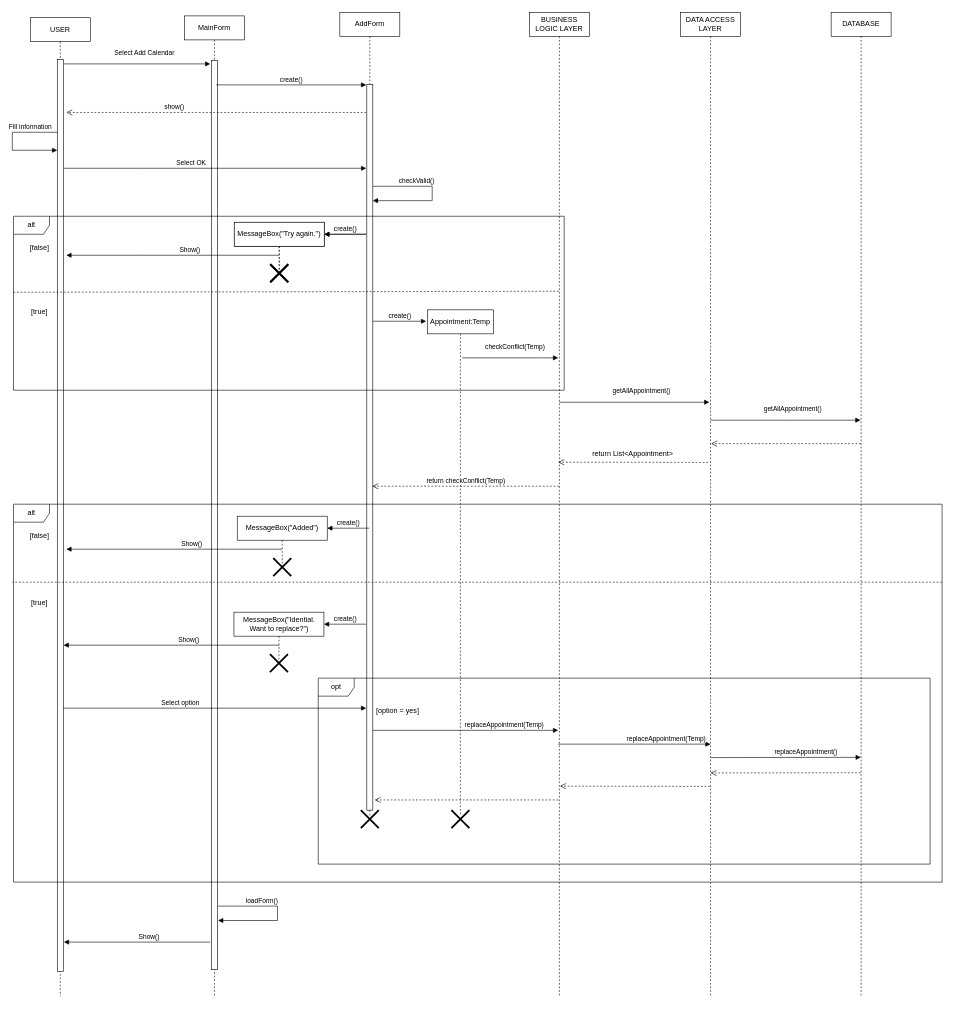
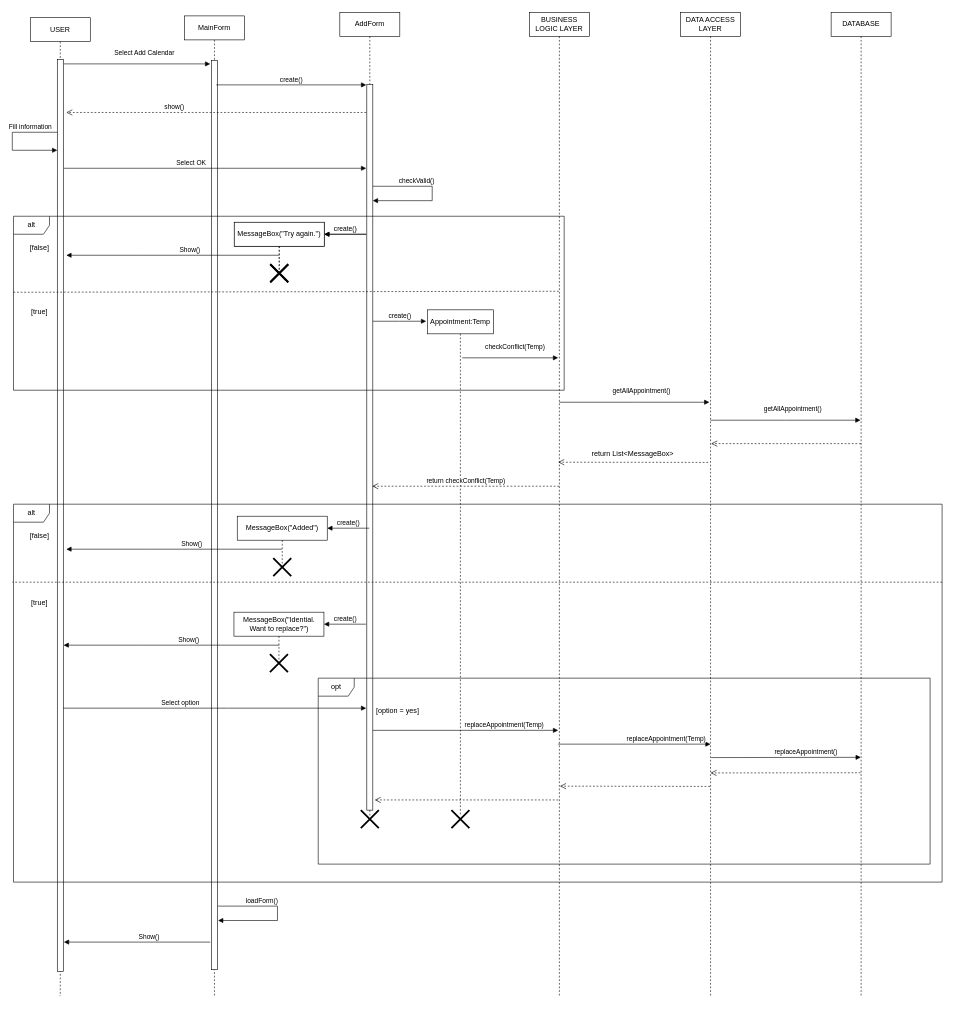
  <mxCell id="0" />
  <mxCell id="1" parent="0" />
  <mxCell id="2" value="USER" style="shape=umlLifeline;perimeter=lifelinePerimeter;whiteSpace=wrap;html=1;container=0;dropTarget=0;collapsible=0;recursiveResize=0;outlineConnect=0;portConstraint=eastwest;newEdgeStyle={&quot;edgeStyle&quot;:&quot;elbowEdgeStyle&quot;,&quot;elbow&quot;:&quot;vertical&quot;,&quot;curved&quot;:0,&quot;rounded&quot;:0};" parent="1" vertex="1"><mxGeometry y="29" width="100" height="1631" as="geometry" x="50" /></mxCell>
  <mxCell id="3" value="" style="html=1;points=[];perimeter=orthogonalPerimeter;outlineConnect=0;targetShapes=umlLifeline;portConstraint=eastwest;newEdgeStyle={&quot;edgeStyle&quot;:&quot;elbowEdgeStyle&quot;,&quot;elbow&quot;:&quot;vertical&quot;,&quot;curved&quot;:0,&quot;rounded&quot;:0};" parent="2" vertex="1"><mxGeometry x="45" y="70" width="10" height="1520" as="geometry" /></mxCell>
  <mxCell id="4" value="MainForm" style="shape=umlLifeline;perimeter=lifelinePerimeter;whiteSpace=wrap;html=1;container=0;dropTarget=0;collapsible=0;recursiveResize=0;outlineConnect=0;portConstraint=eastwest;newEdgeStyle={&quot;edgeStyle&quot;:&quot;elbowEdgeStyle&quot;,&quot;elbow&quot;:&quot;vertical&quot;,&quot;curved&quot;:0,&quot;rounded&quot;:0};" parent="1" vertex="1"><mxGeometry x="307" y="26" width="100" height="1634" as="geometry" /></mxCell>
  <mxCell id="5" value="" style="html=1;points=[];perimeter=orthogonalPerimeter;outlineConnect=0;targetShapes=umlLifeline;portConstraint=eastwest;newEdgeStyle={&quot;edgeStyle&quot;:&quot;elbowEdgeStyle&quot;,&quot;elbow&quot;:&quot;vertical&quot;,&quot;curved&quot;:0,&quot;rounded&quot;:0};" vertex="1" parent="4"><mxGeometry x="45" y="74" width="10" height="1516" as="geometry" /></mxCell>
  <mxCell id="6" value="BUSINESS LOGIC LAYER" style="shape=umlLifeline;perimeter=lifelinePerimeter;whiteSpace=wrap;html=1;container=0;dropTarget=0;collapsible=0;recursiveResize=0;outlineConnect=0;portConstraint=eastwest;newEdgeStyle={&quot;edgeStyle&quot;:&quot;elbowEdgeStyle&quot;,&quot;elbow&quot;:&quot;vertical&quot;,&quot;curved&quot;:0,&quot;rounded&quot;:0};" parent="1" vertex="1"><mxGeometry x="882" y="20" width="100" height="1640" as="geometry" /></mxCell>
  <mxCell id="7" value="DATA ACCESS LAYER" style="shape=umlLifeline;perimeter=lifelinePerimeter;whiteSpace=wrap;html=1;container=0;dropTarget=0;collapsible=0;recursiveResize=0;outlineConnect=0;portConstraint=eastwest;newEdgeStyle={&quot;edgeStyle&quot;:&quot;elbowEdgeStyle&quot;,&quot;elbow&quot;:&quot;vertical&quot;,&quot;curved&quot;:0,&quot;rounded&quot;:0};" parent="1" vertex="1"><mxGeometry x="1134" y="20" width="100" height="1640" as="geometry" /></mxCell>
  <mxCell id="8" value="DATABASE" style="shape=umlLifeline;perimeter=lifelinePerimeter;whiteSpace=wrap;html=1;container=0;dropTarget=0;collapsible=0;recursiveResize=0;outlineConnect=0;portConstraint=eastwest;newEdgeStyle={&quot;edgeStyle&quot;:&quot;elbowEdgeStyle&quot;,&quot;elbow&quot;:&quot;vertical&quot;,&quot;curved&quot;:0,&quot;rounded&quot;:0};" parent="1" vertex="1"><mxGeometry x="1385" y="20" width="100" height="1640" as="geometry" /></mxCell>
  <mxCell id="9" value="getAllAppointment()" style="html=1;verticalAlign=bottom;endArrow=block;edgeStyle=elbowEdgeStyle;elbow=vertical;curved=0;rounded=0;" parent="1" edge="1"><mxGeometry x="0.092" y="10" relative="1" as="geometry"><mxPoint x="932" y="670" as="sourcePoint" /><Array as="points"><mxPoint x="1057" y="670" /></Array><mxPoint x="1182" y="670" as="targetPoint" /><mxPoint as="offset" /></mxGeometry></mxCell>
  <mxCell id="10" value="getAllAppointment()" style="html=1;verticalAlign=bottom;endArrow=block;edgeStyle=elbowEdgeStyle;elbow=vertical;curved=0;rounded=0;" parent="1" edge="1"><mxGeometry x="0.095" y="10" relative="1" as="geometry"><mxPoint x="1184" y="700" as="sourcePoint" /><Array as="points"><mxPoint x="1309" y="700" /></Array><mxPoint x="1434" y="700" as="targetPoint" /><mxPoint as="offset" /></mxGeometry></mxCell>
  <mxCell id="11" value="Select Add Calendar" style="html=1;verticalAlign=bottom;endArrow=block;edgeStyle=elbowEdgeStyle;elbow=vertical;curved=0;rounded=0;" parent="1" edge="1"><mxGeometry x="0.095" y="10" relative="1" as="geometry"><mxPoint x="106" y="106" as="sourcePoint" /><Array as="points"><mxPoint x="231" y="106" /></Array><mxPoint x="350" y="106" as="targetPoint" /><mxPoint as="offset" /></mxGeometry></mxCell>
  <mxCell id="12" value="AddForm" style="shape=umlLifeline;perimeter=lifelinePerimeter;whiteSpace=wrap;html=1;container=0;dropTarget=0;collapsible=0;recursiveResize=0;outlineConnect=0;portConstraint=eastwest;newEdgeStyle={&quot;edgeStyle&quot;:&quot;elbowEdgeStyle&quot;,&quot;elbow&quot;:&quot;vertical&quot;,&quot;curved&quot;:0,&quot;rounded&quot;:0};" vertex="1" parent="1"><mxGeometry x="566" y="20" width="100" height="1340" as="geometry" /></mxCell>
  <mxCell id="13" value="" style="html=1;points=[];perimeter=orthogonalPerimeter;outlineConnect=0;targetShapes=umlLifeline;portConstraint=eastwest;newEdgeStyle={&quot;edgeStyle&quot;:&quot;elbowEdgeStyle&quot;,&quot;elbow&quot;:&quot;vertical&quot;,&quot;curved&quot;:0,&quot;rounded&quot;:0};" vertex="1" parent="12"><mxGeometry x="45" y="120" width="10" height="1210" as="geometry" /></mxCell>
  <mxCell id="14" value="create()" style="html=1;verticalAlign=bottom;endArrow=block;edgeStyle=elbowEdgeStyle;elbow=vertical;curved=0;rounded=0;" edge="1" parent="1"><mxGeometry relative="1" as="geometry"><mxPoint x="360" y="141" as="sourcePoint" /><Array as="points"><mxPoint x="485" y="141" /></Array><mxPoint x="610" y="141" as="targetPoint" /><mxPoint as="offset" /></mxGeometry></mxCell>
  <mxCell id="15" value="show()" style="html=1;verticalAlign=bottom;endArrow=open;dashed=1;endSize=8;edgeStyle=elbowEdgeStyle;elbow=vertical;curved=0;rounded=0;" edge="1" parent="1"><mxGeometry x="0.28" relative="1" as="geometry"><mxPoint x="610" y="187" as="sourcePoint" /><mxPoint x="110" y="187" as="targetPoint" /><mxPoint as="offset" /></mxGeometry></mxCell>
  <mxCell id="16" value="Select OK" style="html=1;verticalAlign=bottom;endArrow=block;edgeStyle=elbowEdgeStyle;elbow=vertical;curved=0;rounded=0;" edge="1" parent="1"><mxGeometry x="-0.16" relative="1" as="geometry"><mxPoint x="106" y="280" as="sourcePoint" /><Array as="points"><mxPoint x="231" y="280" /></Array><mxPoint x="610" y="280" as="targetPoint" /><mxPoint as="offset" /></mxGeometry></mxCell>
  <mxCell id="17" value="create()" style="html=1;verticalAlign=bottom;endArrow=block;edgeStyle=elbowEdgeStyle;elbow=vertical;curved=0;rounded=0;" edge="1" parent="1"><mxGeometry relative="1" as="geometry"><mxPoint x="621" y="535" as="sourcePoint" /><Array as="points" /><mxPoint x="710" y="535" as="targetPoint" /><mxPoint as="offset" /></mxGeometry></mxCell>
  <mxCell id="18" value="Fill information" style="html=1;verticalAlign=bottom;endArrow=block;edgeStyle=elbowEdgeStyle;rounded=0;" edge="1" parent="1"><mxGeometry x="-0.5" relative="1" as="geometry"><mxPoint x="95" y="220" as="sourcePoint" /><Array as="points"><mxPoint x="20" y="240" /><mxPoint x="55" y="240" /><mxPoint x="35" y="230" /><mxPoint x="35" y="210" /><mxPoint x="35" y="240" /></Array><mxPoint x="95" y="250" as="targetPoint" /><mxPoint as="offset" /></mxGeometry></mxCell>
  <mxCell id="19" value="Appointment:Temp" style="shape=umlLifeline;perimeter=lifelinePerimeter;whiteSpace=wrap;html=1;container=1;dropTarget=0;collapsible=0;recursiveResize=0;outlineConnect=0;portConstraint=eastwest;newEdgeStyle={&quot;edgeStyle&quot;:&quot;elbowEdgeStyle&quot;,&quot;elbow&quot;:&quot;vertical&quot;,&quot;curved&quot;:0,&quot;rounded&quot;:0};" vertex="1" parent="1"><mxGeometry x="712" y="516" width="110" height="844" as="geometry" /></mxCell>
  <mxCell id="20" value="checkConflict(Temp)" style="html=1;verticalAlign=bottom;endArrow=block;edgeStyle=elbowEdgeStyle;elbow=vertical;curved=0;rounded=0;" edge="1" parent="1"><mxGeometry x="0.095" y="10" relative="1" as="geometry"><mxPoint x="770" y="596" as="sourcePoint" /><Array as="points"><mxPoint x="895" y="596" /></Array><mxPoint x="930" y="596" as="targetPoint" /><mxPoint as="offset" /></mxGeometry></mxCell>
  <mxCell id="21" value="checkValid()" style="html=1;verticalAlign=bottom;endArrow=block;edgeStyle=elbowEdgeStyle;rounded=0;" edge="1" parent="1"><mxGeometry x="-0.347" relative="1" as="geometry"><mxPoint x="621" y="310" as="sourcePoint" /><Array as="points"><mxPoint x="720" y="280" /><mxPoint x="690" y="310" /><mxPoint x="740" y="350" /><mxPoint x="690" y="354" /><mxPoint x="670" y="344" /><mxPoint x="670" y="324" /><mxPoint x="670" y="354" /></Array><mxPoint x="620.944" y="334" as="targetPoint" /><mxPoint as="offset" /></mxGeometry></mxCell>
  <mxCell id="22" value="alt" style="shape=umlFrame;whiteSpace=wrap;html=1;pointerEvents=0;" vertex="1" parent="1"><mxGeometry x="22" y="360" width="918" height="290" as="geometry" /></mxCell>
  <mxCell id="23" value="[false]" style="text;html=1;align=center;verticalAlign=middle;resizable=0;points=[];autosize=1;strokeColor=none;fillColor=none;" vertex="1" parent="1"><mxGeometry x="35" y="398" width="60" height="30" as="geometry" /></mxCell>
  <mxCell id="24" value="" style="endArrow=none;dashed=1;html=1;rounded=0;exitX=1.001;exitY=0.331;exitDx=0;exitDy=0;exitPerimeter=0;entryX=-0.002;entryY=0.335;entryDx=0;entryDy=0;entryPerimeter=0;" edge="1" parent="1"><mxGeometry width="50" height="50" relative="1" as="geometry"><mxPoint x="930.908" y="485.02" as="sourcePoint" /><mxPoint x="20.184" y="486.7" as="targetPoint" /></mxGeometry></mxCell>
  <mxCell id="25" value="[true]" style="text;html=1;align=center;verticalAlign=middle;resizable=0;points=[];autosize=1;strokeColor=none;fillColor=none;" vertex="1" parent="1"><mxGeometry x="40" y="505" width="50" height="30" as="geometry" /></mxCell>
  <mxCell id="26" value="create()" style="html=1;verticalAlign=bottom;endArrow=block;edgeStyle=elbowEdgeStyle;elbow=vertical;curved=0;rounded=0;" edge="1" parent="1"><mxGeometry relative="1" as="geometry"><mxPoint x="610" y="390" as="sourcePoint" /><Array as="points" /><mxPoint x="540" y="390" as="targetPoint" /><mxPoint as="offset" /></mxGeometry></mxCell>
  <mxCell id="27" value="MessageBox(&quot;Try again.&quot;)" style="shape=umlLifeline;perimeter=lifelinePerimeter;whiteSpace=wrap;html=1;container=1;dropTarget=0;collapsible=0;recursiveResize=0;outlineConnect=0;portConstraint=eastwest;newEdgeStyle={&quot;edgeStyle&quot;:&quot;elbowEdgeStyle&quot;,&quot;elbow&quot;:&quot;vertical&quot;,&quot;curved&quot;:0,&quot;rounded&quot;:0};" vertex="1" parent="1"><mxGeometry x="390" y="370" width="150" height="88" as="geometry" /></mxCell>
  <mxCell id="28" value="" style="shape=umlDestroy;whiteSpace=wrap;html=1;strokeWidth=3;targetShapes=umlLifeline;" vertex="1" parent="27"><mxGeometry x="60" y="70" width="30" height="30" as="geometry" /></mxCell>
  <mxCell id="29" value="Show()" style="html=1;verticalAlign=bottom;endArrow=block;edgeStyle=elbowEdgeStyle;elbow=vertical;curved=0;rounded=0;" edge="1" parent="1"><mxGeometry x="-0.16" relative="1" as="geometry"><mxPoint x="464.5" y="425" as="sourcePoint" /><Array as="points"><mxPoint x="235" y="425" /></Array><mxPoint x="110" y="425" as="targetPoint" /><mxPoint as="offset" /></mxGeometry></mxCell>
  <mxCell id="30" value="" style="html=1;verticalAlign=bottom;endArrow=open;dashed=1;endSize=8;edgeStyle=elbowEdgeStyle;elbow=vertical;curved=0;rounded=0;" edge="1" parent="1" source="8"><mxGeometry relative="1" as="geometry"><mxPoint x="1265" y="739" as="sourcePoint" /><mxPoint x="1185" y="739" as="targetPoint" /></mxGeometry></mxCell>
  <mxCell id="31" value="" style="html=1;verticalAlign=bottom;endArrow=open;dashed=1;endSize=8;edgeStyle=elbowEdgeStyle;elbow=vertical;curved=0;rounded=0;" edge="1" parent="1"><mxGeometry relative="1" as="geometry"><mxPoint x="1180" y="770.33" as="sourcePoint" /><mxPoint x="930" y="770.33" as="targetPoint" /></mxGeometry></mxCell>
- <mxCell id="32" value="return List&amp;lt;Appointment&amp;gt;" style="text;html=1;align=center;verticalAlign=middle;resizable=0;points=[];autosize=1;strokeColor=none;fillColor=none;" vertex="1" parent="1"><mxGeometry x="974" y="741" width="160" height="30" as="geometry" /></mxCell>
+ <mxCell id="32" value="return List&amp;lt;MessageBox&amp;gt;" style="text;html=1;align=center;verticalAlign=middle;resizable=0;points=[];autosize=1;strokeColor=none;fillColor=none;" vertex="1" parent="1"><mxGeometry x="974" y="741" width="160" height="30" as="geometry" /></mxCell>
  <mxCell id="33" value="" style="shape=umlDestroy;whiteSpace=wrap;html=1;strokeWidth=3;targetShapes=umlLifeline;" vertex="1" parent="1"><mxGeometry x="752" y="1350" width="30" height="30" as="geometry" /></mxCell>
  <mxCell id="34" value="return checkConflict(Temp)" style="html=1;verticalAlign=bottom;endArrow=open;dashed=1;endSize=8;edgeStyle=elbowEdgeStyle;elbow=vertical;curved=0;rounded=0;" edge="1" parent="1" source="6"><mxGeometry relative="1" as="geometry"><mxPoint x="700" y="810" as="sourcePoint" /><mxPoint x="620" y="810" as="targetPoint" /></mxGeometry></mxCell>
  <mxCell id="35" value="alt" style="shape=umlFrame;whiteSpace=wrap;html=1;pointerEvents=0;" vertex="1" parent="1"><mxGeometry x="22" y="840" width="1548" height="630" as="geometry" /></mxCell>
  <mxCell id="36" value="" style="endArrow=none;dashed=1;html=1;rounded=0;" edge="1" parent="1"><mxGeometry width="50" height="50" relative="1" as="geometry"><mxPoint x="1570" y="970" as="sourcePoint" /><mxPoint x="20" y="970" as="targetPoint" /></mxGeometry></mxCell>
  <mxCell id="37" value="[false]" style="text;html=1;align=center;verticalAlign=middle;resizable=0;points=[];autosize=1;strokeColor=none;fillColor=none;" vertex="1" parent="1"><mxGeometry x="35" y="878" width="60" height="30" as="geometry" /></mxCell>
  <mxCell id="38" value="[true]" style="text;html=1;align=center;verticalAlign=middle;resizable=0;points=[];autosize=1;strokeColor=none;fillColor=none;" vertex="1" parent="1"><mxGeometry x="40" y="990" width="50" height="30" as="geometry" /></mxCell>
  <mxCell id="39" value="create()" style="html=1;verticalAlign=bottom;endArrow=block;edgeStyle=elbowEdgeStyle;elbow=vertical;curved=0;rounded=0;" edge="1" parent="1"><mxGeometry relative="1" as="geometry"><mxPoint x="610" y="390" as="sourcePoint" /><Array as="points" /><mxPoint x="540" y="390" as="targetPoint" /><mxPoint as="offset" /></mxGeometry></mxCell>
  <mxCell id="40" value="MessageBox(&quot;Try again.&quot;)" style="shape=umlLifeline;perimeter=lifelinePerimeter;whiteSpace=wrap;html=1;container=1;dropTarget=0;collapsible=0;recursiveResize=0;outlineConnect=0;portConstraint=eastwest;newEdgeStyle={&quot;edgeStyle&quot;:&quot;elbowEdgeStyle&quot;,&quot;elbow&quot;:&quot;vertical&quot;,&quot;curved&quot;:0,&quot;rounded&quot;:0};" vertex="1" parent="1"><mxGeometry x="390" y="370" width="150" height="88" as="geometry" /></mxCell>
  <mxCell id="41" value="" style="shape=umlDestroy;whiteSpace=wrap;html=1;strokeWidth=3;targetShapes=umlLifeline;" vertex="1" parent="40"><mxGeometry x="60" y="70" width="30" height="30" as="geometry" /></mxCell>
  <mxCell id="42" value="create()" style="html=1;verticalAlign=bottom;endArrow=block;edgeStyle=elbowEdgeStyle;elbow=vertical;curved=0;rounded=0;" edge="1" parent="1"><mxGeometry relative="1" as="geometry"><mxPoint x="615" y="880" as="sourcePoint" /><Array as="points" /><mxPoint x="545" y="880" as="targetPoint" /><mxPoint as="offset" /></mxGeometry></mxCell>
  <mxCell id="43" value="MessageBox(&quot;Added&quot;)" style="shape=umlLifeline;perimeter=lifelinePerimeter;whiteSpace=wrap;html=1;container=1;dropTarget=0;collapsible=0;recursiveResize=0;outlineConnect=0;portConstraint=eastwest;newEdgeStyle={&quot;edgeStyle&quot;:&quot;elbowEdgeStyle&quot;,&quot;elbow&quot;:&quot;vertical&quot;,&quot;curved&quot;:0,&quot;rounded&quot;:0};" vertex="1" parent="1"><mxGeometry x="395" y="860" width="150" height="88" as="geometry" /></mxCell>
  <mxCell id="44" value="" style="shape=umlDestroy;whiteSpace=wrap;html=1;strokeWidth=3;targetShapes=umlLifeline;" vertex="1" parent="43"><mxGeometry x="60" y="70" width="30" height="30" as="geometry" /></mxCell>
  <mxCell id="45" value="Show()" style="html=1;verticalAlign=bottom;endArrow=block;edgeStyle=elbowEdgeStyle;elbow=vertical;curved=0;rounded=0;" edge="1" parent="1"><mxGeometry x="-0.16" relative="1" as="geometry"><mxPoint x="469.5" y="915" as="sourcePoint" /><Array as="points"><mxPoint x="240" y="915" /></Array><mxPoint x="110" y="915" as="targetPoint" /><mxPoint as="offset" /></mxGeometry></mxCell>
  <mxCell id="46" value="" style="shape=umlDestroy;whiteSpace=wrap;html=1;strokeWidth=3;targetShapes=umlLifeline;" vertex="1" parent="1"><mxGeometry x="601" y="1350" width="30" height="30" as="geometry" /></mxCell>
  <mxCell id="47" value="create()" style="html=1;verticalAlign=bottom;endArrow=block;edgeStyle=elbowEdgeStyle;elbow=vertical;curved=0;rounded=0;" edge="1" parent="1"><mxGeometry relative="1" as="geometry"><mxPoint x="609.5" y="1040" as="sourcePoint" /><Array as="points" /><mxPoint x="539.5" y="1040" as="targetPoint" /><mxPoint as="offset" /></mxGeometry></mxCell>
  <mxCell id="48" value="MessageBox(&quot;Idential. Want to replace?&quot;)" style="shape=umlLifeline;perimeter=lifelinePerimeter;whiteSpace=wrap;html=1;container=1;dropTarget=0;collapsible=0;recursiveResize=0;outlineConnect=0;portConstraint=eastwest;newEdgeStyle={&quot;edgeStyle&quot;:&quot;elbowEdgeStyle&quot;,&quot;elbow&quot;:&quot;vertical&quot;,&quot;curved&quot;:0,&quot;rounded&quot;:0};" vertex="1" parent="1"><mxGeometry x="389.5" y="1020" width="150" height="88" as="geometry" /></mxCell>
  <mxCell id="49" value="" style="shape=umlDestroy;whiteSpace=wrap;html=1;strokeWidth=3;targetShapes=umlLifeline;" vertex="1" parent="48"><mxGeometry x="60" y="70" width="30" height="30" as="geometry" /></mxCell>
  <mxCell id="50" value="Show()" style="html=1;verticalAlign=bottom;endArrow=block;edgeStyle=elbowEdgeStyle;elbow=vertical;curved=0;rounded=0;" edge="1" parent="1"><mxGeometry x="-0.16" relative="1" as="geometry"><mxPoint x="465" y="1075" as="sourcePoint" /><Array as="points"><mxPoint x="235.5" y="1075" /></Array><mxPoint x="105.5" y="1075" as="targetPoint" /><mxPoint as="offset" /></mxGeometry></mxCell>
  <mxCell id="51" value="opt" style="shape=umlFrame;whiteSpace=wrap;html=1;pointerEvents=0;" vertex="1" parent="1"><mxGeometry x="530" y="1130" width="1020" height="310" as="geometry" /></mxCell>
  <mxCell id="52" value="Select option" style="html=1;verticalAlign=bottom;endArrow=block;edgeStyle=elbowEdgeStyle;elbow=vertical;curved=0;rounded=0;" edge="1" parent="1" source="3"><mxGeometry x="-0.228" relative="1" as="geometry"><mxPoint x="114" y="1180" as="sourcePoint" /><Array as="points"><mxPoint x="380.5" y="1180" /></Array><mxPoint x="610" y="1180" as="targetPoint" /><mxPoint as="offset" /></mxGeometry></mxCell>
  <mxCell id="53" value="[option = yes]" style="text;html=1;align=center;verticalAlign=middle;resizable=0;points=[];autosize=1;strokeColor=none;fillColor=none;" vertex="1" parent="1"><mxGeometry x="612" y="1170" width="100" height="30" as="geometry" /></mxCell>
  <mxCell id="54" value="replaceAppointment(Temp)" style="html=1;verticalAlign=bottom;endArrow=block;edgeStyle=elbowEdgeStyle;elbow=vertical;curved=0;rounded=0;" edge="1" parent="1"><mxGeometry x="0.417" relative="1" as="geometry"><mxPoint x="621" y="1217" as="sourcePoint" /><Array as="points"><mxPoint x="805" y="1217" /></Array><mxPoint x="930" y="1217" as="targetPoint" /><mxPoint as="offset" /></mxGeometry></mxCell>
  <mxCell id="55" value="replaceAppointment(Temp)" style="html=1;verticalAlign=bottom;endArrow=block;edgeStyle=elbowEdgeStyle;elbow=vertical;curved=0;rounded=0;" edge="1" parent="1"><mxGeometry x="0.417" relative="1" as="geometry"><mxPoint x="930" y="1240" as="sourcePoint" /><Array as="points"><mxPoint x="1059" y="1240" /></Array><mxPoint x="1184" y="1240" as="targetPoint" /><mxPoint as="offset" /></mxGeometry></mxCell>
  <mxCell id="56" value="replaceAppointment()" style="html=1;verticalAlign=bottom;endArrow=block;edgeStyle=elbowEdgeStyle;elbow=vertical;curved=0;rounded=0;exitX=0.56;exitY=0.714;exitDx=0;exitDy=0;exitPerimeter=0;" edge="1" parent="1" target="8"><mxGeometry x="0.266" relative="1" as="geometry"><mxPoint x="1185" y="1262.36" as="sourcePoint" /><Array as="points"><mxPoint x="1304" y="1262" /></Array><mxPoint x="1430" y="1262" as="targetPoint" /><mxPoint as="offset" /></mxGeometry></mxCell>
  <mxCell id="57" value="" style="html=1;verticalAlign=bottom;endArrow=open;dashed=1;endSize=8;edgeStyle=elbowEdgeStyle;elbow=vertical;curved=0;rounded=0;" edge="1" parent="1"><mxGeometry relative="1" as="geometry"><mxPoint x="1434" y="1287.68" as="sourcePoint" /><mxPoint x="1184" y="1287.68" as="targetPoint" /></mxGeometry></mxCell>
  <mxCell id="58" value="" style="html=1;verticalAlign=bottom;endArrow=open;dashed=1;endSize=8;edgeStyle=elbowEdgeStyle;elbow=vertical;curved=0;rounded=0;" edge="1" parent="1"><mxGeometry relative="1" as="geometry"><mxPoint x="1183" y="1310.47" as="sourcePoint" /><mxPoint x="933" y="1310.47" as="targetPoint" /></mxGeometry></mxCell>
  <mxCell id="59" value="" style="html=1;verticalAlign=bottom;endArrow=open;dashed=1;endSize=8;edgeStyle=elbowEdgeStyle;elbow=vertical;curved=0;rounded=0;" edge="1" parent="1"><mxGeometry relative="1" as="geometry"><mxPoint x="930" y="1333" as="sourcePoint" /><mxPoint x="624.167" y="1333.333" as="targetPoint" /></mxGeometry></mxCell>
  <mxCell id="60" value="loadForm()" style="html=1;verticalAlign=bottom;endArrow=block;edgeStyle=elbowEdgeStyle;rounded=0;" edge="1" parent="1"><mxGeometry x="-0.347" relative="1" as="geometry"><mxPoint x="363.06" y="1510" as="sourcePoint" /><Array as="points"><mxPoint x="462.06" y="1480" /><mxPoint x="432.06" y="1510" /><mxPoint x="482.06" y="1550" /><mxPoint x="432.06" y="1554" /><mxPoint x="412.06" y="1544" /><mxPoint x="412.06" y="1524" /><mxPoint x="412.06" y="1554" /></Array><mxPoint x="363.004" y="1534" as="targetPoint" /><mxPoint as="offset" /></mxGeometry></mxCell>
  <mxCell id="61" value="Show()" style="html=1;verticalAlign=bottom;endArrow=block;edgeStyle=elbowEdgeStyle;elbow=vertical;curved=0;rounded=0;" edge="1" parent="1"><mxGeometry x="-0.16" relative="1" as="geometry"><mxPoint x="350" y="1570" as="sourcePoint" /><Array as="points"><mxPoint x="236" y="1570" /></Array><mxPoint x="106" y="1570" as="targetPoint" /><mxPoint as="offset" /></mxGeometry></mxCell>
